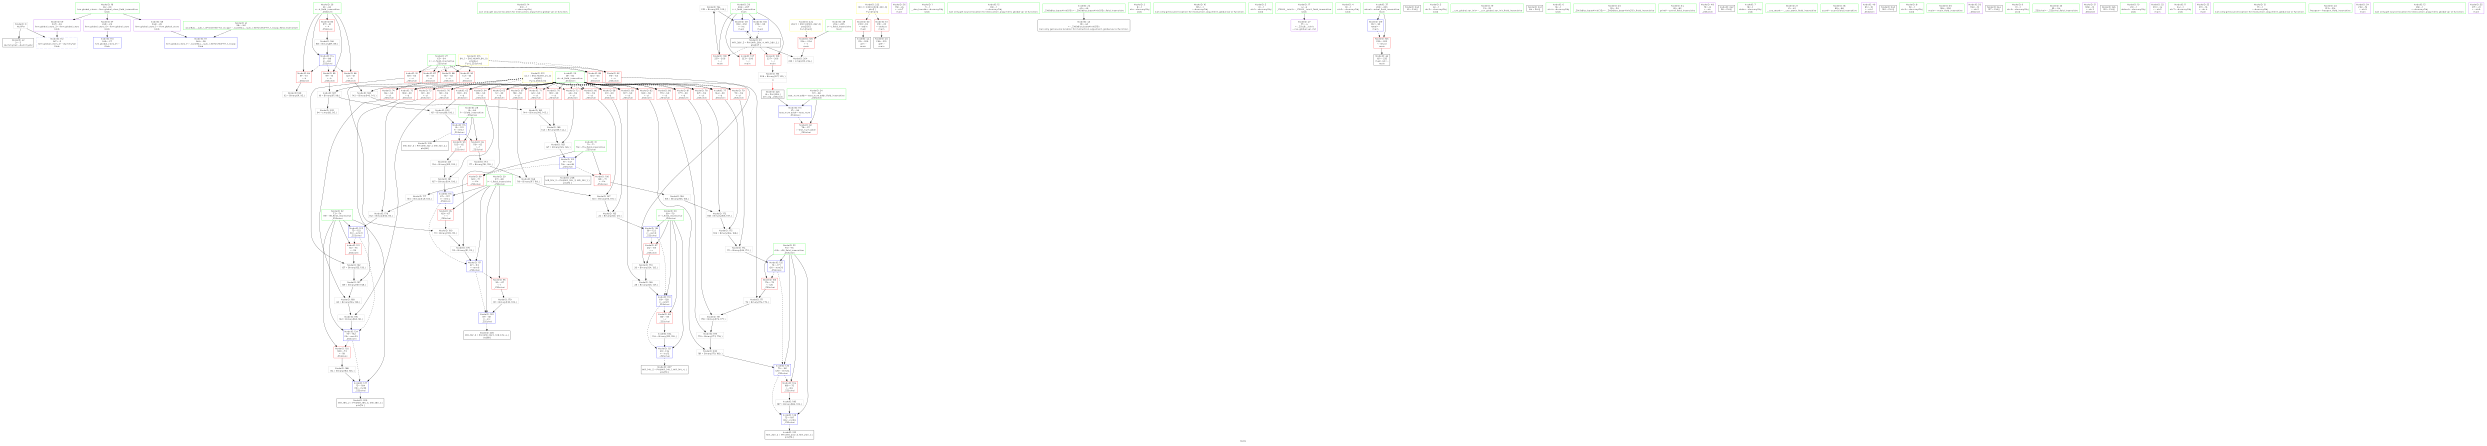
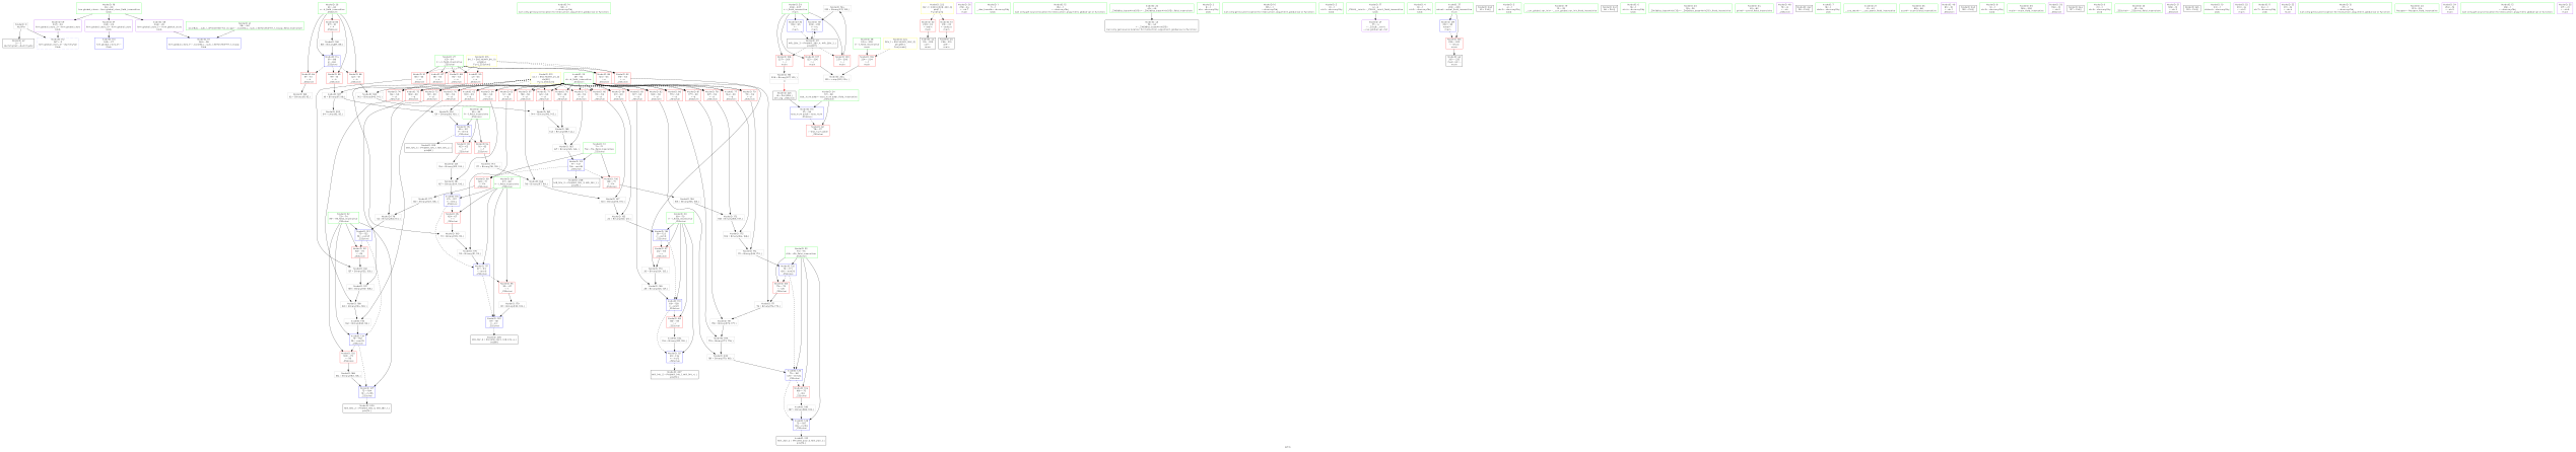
  digraph {
    fontname=Montserrat
    label=SVFG
    node [color=red fontname=Montserrat shape=record]
    edge [fontname=Montserrat style=solid]
    n1 [color=grey label="{NodeID: 0\nNullPtr}"]
    n2 [color=black label="{NodeID: 42\n2\<--3\ndummyVal\<--dummyVal\n}"]
    n3 [color=blue label="{NodeID: 112\n247\<--3\nllvm.global_ctors_2\<--dummyVal\nGlob }" style=dotted]
    n4 [color=grey label="{NodeID: 180\n142 = Binary(140, 141, )\n}"]
    n5 [color=grey label="{NodeID: 182\n144 = Binary(142, 143, )\n}"]
    n6 [color=grey label="{NodeID: 185\n145 = Binary(139, 144, )\n}"]
    n7 [color=grey label="{NodeID: 183\n147 = Binary(145, 146, )\n}"]
    n8 [label="{NodeID: 97\n124\<--69\n\<--r\n_Z5Solvei\n}"]
    n9 [color=grey label="{NodeID: 170\n126 = Binary(124, 125, )\n}"]
    n10 [color=grey label="{NodeID: 169\n128 = Binary(126, 127, )\n}"]
    n11 [color=blue label="{NodeID: 119\n69\<--128\nr\<--rem11\n_Z5Solvei\n}"]
    n12 [color=green label="{NodeID: 14\n93\<--1\n\<--dummyObj\nCan only get source location for instruction, argument, global var or function.}"]
    n13 [color=grey label="{NodeID: 194\n232 = Binary(231, 105, )\n}"]
    n14 [color=blue label="{NodeID: 131\n206\<--232\ni\<--inc\nmain\n}"]
    n15 [color=black label="{NodeID: 211\nMR_28V_3 = PHI(MR_28V_4, MR_28V_2, )\npts\{207 \}\n}"]
    n16 [label="{NodeID: 107\n223\<--206\n\<--i\nmain\n}"]
    n17 [label="{NodeID: 108\n227\<--206\n\<--i\nmain\n}"]
    n18 [label="{NodeID: 109\n231\<--206\n\<--i\nmain\n}"]
    n19 [color=blue label="{NodeID: 111\n246\<--28\nllvm.global_ctors_1\<--_GLOBAL__sub_I_WYOCMWYH_1_0.cpp\nGlob }"]
    n20 [color=green label="{NodeID: 28\n65\<--66\nf\<--f_field_insensitive\n_Z5Solvei\n}"]
    n21 [label="{NodeID: 93\n103\<--65\n\<--f\n_Z5Solvei\n}"]
    n22 [label="{NodeID: 94\n116\<--65\n\<--f\n_Z5Solvei\n}"]
    n23 [color=blue label="{NodeID: 115\n65\<--101\nf\<--rem2\n_Z5Solvei\n}"]
    n24 [color=grey label="{NodeID: 201\n104 = Binary(103, 105, )\n}"]
    n25 [color=grey label="{NodeID: 173\n117 = Binary(116, 105, )\n}"]
    n26 [color=black label="{NodeID: 205\nMR_10V_3 = PHI(MR_10V_1, MR_10V_2, )\npts\{66 \}\n}"]
    n27 [color=grey label="{NodeID: 181\n107 = Binary(104, 106, )\n}"]
    n28 [color=grey label="{NodeID: 168\n119 = Binary(117, 118, )\n}"]
    n29 [color=black label="{NodeID: 208\nMR_16V_2 = PHI(MR_16V_3, MR_16V_1, )\npts\{72 \}\n}"]
    n30 [color=blue label="{NodeID: 125\n75\<--171\nr26\<--rem30\n_Z5Solvei\n}"]
    n31 [label="{NodeID: 103\n174\<--75\n\<--r26\n_Z5Solvei\n}"]
    n32 [color=blue label="{NodeID: 126\n75\<--181\nr26\<--rem34\n_Z5Solvei\n}"]
    n33 [color=grey label="{NodeID: 171\n176 = Binary(174, 175, )\n}"]
    n34 [label="{NodeID: 104\n186\<--75\n\<--r26\n_Z5Solvei\n}"]
    n35 [color=blue label="{NodeID: 128\n75\<--187\nr26\<--inc36\n_Z5Solvei\n}"]
    n36 [color=grey label="{NodeID: 191\n178 = Binary(176, 177, )\n}"]
    n37 [color=grey label="{NodeID: 186\n187 = Binary(186, 105, )\n}"]
    n38 [color=black label="{NodeID: 210\nMR_20V_2 = PHI(MR_20V_5, MR_20V_1, )\npts\{76 \}\n}"]
    n39 [color=yellow label="{NodeID: 222\n22V_1 = ENCHI(MR_22V_0)\npts\{1 \}\nFun[main]}" style=double]
    n40 [label="{NodeID: 60\n209\<--18\n\<--stdin\nmain\n}"]
    n41 [label="{NodeID: 61\n215\<--23\n\<--stdout\nmain\n}"]
    n42 [color=black label="{NodeID: 44\n212\<--209\ncall\<--\nmain\n}"]
    n43 [color=black label="{NodeID: 45\n218\<--215\ncall1\<--\nmain\n}"]
    n44 [color=purple label="{NodeID: 56\n219\<--24\n\<--.str.7\nmain\n}"]
    n45 [label="{NodeID: 70\n139\<--59\n\<--d\n_Z5Solvei\n}"]
    n46 [color=blue label="{NodeID: 122\n71\<--147\nf14\<--rem18\n_Z5Solvei\n}"]
    n47 [color=grey label="{NodeID: 167\n120 = Binary(115, 119, )\n}"]
    n48 [color=grey label="{NodeID: 165\n122 = Binary(120, 121, )\n}"]
    n49 [color=blue label="{NodeID: 118\n69\<--122\nr\<--rem9\n_Z5Solvei\n}"]
    n50 [label="{NodeID: 84\n91\<--61\n\<--k\n_Z5Solvei\n}"]
    n51 [color=grey label="{NodeID: 189\n92 = Binary(91, 93, )\n}"]
    n52 [color=grey label="{NodeID: 203\n94 = cmp(92, 95, )\n}"]
    n53 [color=green label="{NodeID: 1\n7\<--1\n__dso_handle\<--dummyObj\nGlob }"]
    n54 [color=blue label="{NodeID: 116\n67\<--107\nl\<--rem4\n_Z5Solvei\n}"]
    n55 [label="{NodeID: 95\n109\<--67\n\<--l\n_Z5Solvei\n}"]
    n56 [color=blue label="{NodeID: 117\n67\<--113\nl\<--rem6\n_Z5Solvei\n}"]
    n57 [color=grey label="{NodeID: 190\n111 = Binary(109, 110, )\n}"]
    n58 [label="{NodeID: 96\n130\<--67\n\<--l\n_Z5Solvei\n}"]
    n59 [color=blue label="{NodeID: 120\n67\<--131\nl\<--inc\n_Z5Solvei\n}"]
    n60 [label="{NodeID: 98\n133\<--69\n\<--r\n_Z5Solvei\n}"]
    n61 [color=grey label="{NodeID: 184\n134 = Binary(133, 105, )\n}"]
    n62 [color=blue label="{NodeID: 121\n69\<--134\nr\<--inc12\n_Z5Solvei\n}"]
    n63 [color=black label="{NodeID: 207\nMR_14V_5 = PHI(MR_14V_1, MR_14V_4, )\npts\{70 \}\n}"]
    n64 [color=green label="{NodeID: 15\n95\<--1\n\<--dummyObj\nCan only get source location for instruction, argument, global var or function.}"]
    n65 [color=grey label="{NodeID: 195\n162 = Binary(160, 161, )\n}"]
    n66 [color=blue label="{NodeID: 124\n73\<--162\nl19\<--rem25\n_Z5Solvei\n}"]
    n67 [color=blue label="{NodeID: 127\n73\<--184\nl19\<--inc35\n_Z5Solvei\n}"]
    n68 [label="{NodeID: 102\n183\<--73\n\<--l19\n_Z5Solvei\n}"]
    n69 [color=black label="{NodeID: 209\nMR_18V_2 = PHI(MR_18V_5, MR_18V_1, )\npts\{74 \}\n}"]
    n70 [color=grey label="{NodeID: 188\n184 = Binary(183, 105, )\n}"]
    n71 [color=green label="{NodeID: 29\n67\<--68\nl\<--l_field_insensitive\n_Z5Solvei\n}"]
    n72 [color=grey label="{NodeID: 179\n131 = Binary(130, 105, )\n}"]
    n73 [color=black label="{NodeID: 206\nMR_12V_5 = PHI(MR_12V_1, MR_12V_4, )\npts\{68 \}\n}"]
    n74 [color=grey label="{NodeID: 176\n113 = Binary(111, 112, )\n}"]
    n75 [color=black label="{NodeID: 43\n39\<--40\n\<--_ZNSt8ios_base4InitD1Ev\nCan only get source location for instruction, argument, global var or function.}"]
    n76 [color=purple label="{NodeID: 57\n245\<--26\nllvm.global_ctors_0\<--llvm.global_ctors\nGlob }"]
    n77 [color=blue label="{NodeID: 110\n245\<--27\nllvm.global_ctors_0\<--\nGlob }"]
    n78 [label="{NodeID: 71\n143\<--59\n\<--d\n_Z5Solvei\n}"]
    n79 [label="{NodeID: 85\n97\<--61\n\<--k\n_Z5Solvei\n}"]
    n80 [color=grey label="{NodeID: 187\n99 = Binary(97, 98, )\n}"]
    n81 [color=grey label="{NodeID: 202\n101 = Binary(99, 100, )\n}"]
    n82 [color=green label="{NodeID: 2\n8\<--1\n.str\<--dummyObj\nGlob }"]
    n83 [label="{NodeID: 99\n149\<--71\n\<--f14\n_Z5Solvei\n}"]
    n84 [color=grey label="{NodeID: 177\n150 = Binary(149, 105, )\n}"]
    n85 [color=grey label="{NodeID: 178\n152 = Binary(150, 151, )\n}"]
    n86 [color=blue label="{NodeID: 123\n73\<--152\nl19\<--rem21\n_Z5Solvei\n}"]
    n87 [color=green label="{NodeID: 16\n105\<--1\n\<--dummyObj\nCan only get source location for instruction, argument, global var or function.}"]
    n88 [color=grey label="{NodeID: 196\n166 = Binary(165, 105, )\n}"]
    n89 [color=grey label="{NodeID: 172\n168 = Binary(166, 167, )\n}"]
    n90 [color=grey label="{NodeID: 175\n169 = Binary(164, 168, )\n}"]
    n91 [color=grey label="{NodeID: 174\n171 = Binary(169, 170, )\n}"]
    n92 [color=blue label="{NodeID: 113\n57\<--56\ntest_num.addr\<--test_num\n_Z5Solvei\n}"]
    n93 [label="{NodeID: 62\n78\<--57\n\<--test_num.addr\n_Z5Solvei\n}"]
    n94 [color=green label="{NodeID: 30\n69\<--70\nr\<--r_field_insensitive\n_Z5Solvei\n}"]
    n95 [color=yellow label="{NodeID: 224\n26V_1 = ENCHI(MR_26V_0)\npts\{205 \}\nFun[main]}" style=double]
    n96 [label="{NodeID: 106\n224\<--204\n\<--t\nmain\n}"]
    n97 [color=grey label="{NodeID: 204\n225 = cmp(223, 224, )\n}"]
    n98 [color=purple label="{NodeID: 58\n246\<--26\nllvm.global_ctors_1\<--llvm.global_ctors\nGlob }"]
    n99 [label="{NodeID: 72\n146\<--59\n\<--d\n_Z5Solvei\n}"]
    n100 [label="{NodeID: 100\n165\<--71\n\<--f14\n_Z5Solvei\n}"]
    n101 [label="{NodeID: 86\n140\<--61\n\<--k\n_Z5Solvei\n}"]
    n102 [color=green label="{NodeID: 3\n10\<--1\n.str.1\<--dummyObj\nGlob }"]
    n103 [color=green label="{NodeID: 17\n4\<--6\n_ZStL8__ioinit\<--_ZStL8__ioinit_field_insensitive\nGlob }"]
    n104 [color=purple label="{NodeID: 47\n37\<--4\n\<--_ZStL8__ioinit\n__cxx_global_var_init\n}"]
    n105 [color=grey label="{NodeID: 197\n159 = Binary(157, 158, )\n}"]
    n106 [color=grey label="{NodeID: 198\n160 = Binary(154, 159, )\n}"]
    n107 [color=blue label="{NodeID: 114\n61\<--88\nk\<--dec\n_Z5Solvei\n}"]
    n108 [color=green label="{NodeID: 31\n71\<--72\nf14\<--f14_field_insensitive\n_Z5Solvei\n}"]
    n109 [color=grey label="{NodeID: 193\n228 = Binary(227, 105, )\n|{<s0>10}}"]
    n110 [color=black label="{NodeID: 246\n56 = PHI(228, )\n0th arg _Z5Solvei }"]
    n111 [color=purple label="{NodeID: 59\n247\<--26\nllvm.global_ctors_2\<--llvm.global_ctors\nGlob }"]
    n112 [label="{NodeID: 73\n151\<--59\n\<--d\n_Z5Solvei\n}"]
    n113 [label="{NodeID: 101\n155\<--73\n\<--l19\n_Z5Solvei\n}"]
    n114 [label="{NodeID: 87\n98\<--63\n\<--n\n_Z5Solvei\n}"]
    n115 [color=green label="{NodeID: 4\n12\<--1\n.str.2\<--dummyObj\nGlob }"]
    n116 [color=grey label="{NodeID: 192\n157 = Binary(155, 156, )\n}"]
    n117 [color=green label="{NodeID: 18\n26\<--30\nllvm.global_ctors\<--llvm.global_ctors_field_insensitive\nGlob }"]
    n118 [color=green label="{NodeID: 32\n73\<--74\nl19\<--l19_field_insensitive\n_Z5Solvei\n}"]
    n119 [color=blue label="{NodeID: 129\n202\<--95\nretval\<--\nmain\n}"]
    n120 [label="{NodeID: 105\n235\<--202\n\<--retval\nmain\n}"]
    n121 [color=black label="{NodeID: 46\n201\<--235\nmain_ret\<--\nmain\n}"]
    n122 [color=black label="{NodeID: 240\n80 = PHI()\n}"]
    n123 [label="{NodeID: 74\n154\<--59\n\<--d\n_Z5Solvei\n}"]
    n124 [color=grey label="{NodeID: 199\n179 = Binary(173, 178, )\n}"]
    n125 [color=grey label="{NodeID: 200\n181 = Binary(179, 180, )\n}"]
    n126 [label="{NodeID: 88\n110\<--63\n\<--n\n_Z5Solvei\n}"]
    n127 [color=green label="{NodeID: 5\n14\<--1\n.str.3\<--dummyObj\nGlob }"]
    n128 [color=green label="{NodeID: 19\n31\<--32\n__cxx_global_var_init\<--__cxx_global_var_init_field_insensitive\n}"]
    n129 [color=green label="{NodeID: 33\n75\<--76\nr26\<--r26_field_insensitive\n_Z5Solvei\n}"]
    n130 [color=yellow label="{NodeID: 213\n4V_1 = ENCHI(MR_4V_0)\npts\{60 \}\nFun[_Z5Solvei]}" style=double]
    n131 [label="{NodeID: 63\n100\<--59\n\<--d\n_Z5Solvei\n}"]
    n132 [label="{NodeID: 64\n106\<--59\n\<--d\n_Z5Solvei\n}"]
    n133 [label="{NodeID: 65\n112\<--59\n\<--d\n_Z5Solvei\n}"]
    n134 [label="{NodeID: 66\n115\<--59\n\<--d\n_Z5Solvei\n}"]
    n135 [label="{NodeID: 67\n118\<--59\n\<--d\n_Z5Solvei\n}"]
    n136 [label="{NodeID: 68\n121\<--59\n\<--d\n_Z5Solvei\n}"]
    n137 [label="{NodeID: 69\n127\<--59\n\<--d\n_Z5Solvei\n}"]
    n138 [label="{NodeID: 75\n158\<--59\n\<--d\n_Z5Solvei\n}"]
    n139 [label="{NodeID: 76\n161\<--59\n\<--d\n_Z5Solvei\n}"]
    n140 [label="{NodeID: 77\n164\<--59\n\<--d\n_Z5Solvei\n}"]
    n141 [label="{NodeID: 78\n167\<--59\n\<--d\n_Z5Solvei\n}"]
    n142 [label="{NodeID: 79\n170\<--59\n\<--d\n_Z5Solvei\n}"]
    n143 [label="{NodeID: 80\n173\<--59\n\<--d\n_Z5Solvei\n}"]
    n144 [label="{NodeID: 81\n177\<--59\n\<--d\n_Z5Solvei\n}"]
    n145 [label="{NodeID: 82\n180\<--59\n\<--d\n_Z5Solvei\n}"]
    n146 [color=blue label="{NodeID: 130\n206\<--95\ni\<--\nmain\n}"]
    n147 [color=black label="{NodeID: 241\n84 = PHI()\n}"]
    n148 [label="{NodeID: 89\n125\<--63\n\<--n\n_Z5Solvei\n}"]
    n149 [color=green label="{NodeID: 6\n16\<--1\n.str.4\<--dummyObj\nGlob }"]
    n150 [color=green label="{NodeID: 20\n35\<--36\n_ZNSt8ios_base4InitC1Ev\<--_ZNSt8ios_base4InitC1Ev_field_insensitive\n}"]
    n151 [color=green label="{NodeID: 34\n81\<--82\nprintf\<--printf_field_insensitive\n}"]
    n152 [color=purple label="{NodeID: 48\n79\<--8\n\<--.str\n_Z5Solvei\n}"]
    n153 [color=black label="{NodeID: 242\n38 = PHI()\n}"]
    n154 [label="{NodeID: 90\n141\<--63\n\<--n\n_Z5Solvei\n}"]
    n155 [color=green label="{NodeID: 7\n18\<--1\nstdin\<--dummyObj\nGlob }"]
    n156 [color=green label="{NodeID: 21\n41\<--42\n__cxa_atexit\<--__cxa_atexit_field_insensitive\n}"]
    n157 [color=green label="{NodeID: 35\n85\<--86\nscanf\<--scanf_field_insensitive\n}"]
    n158 [color=yellow label="{NodeID: 215\n8V_1 = ENCHI(MR_8V_0)\npts\{64 \}\nFun[_Z5Solvei]}" style=double]
    n159 [label="{NodeID: 91\n156\<--63\n\<--n\n_Z5Solvei\n}"]
    n160 [label="{NodeID: 92\n175\<--63\n\<--n\n_Z5Solvei\n}"]
    n161 [color=purple label="{NodeID: 49\n83\<--10\n\<--.str.1\n_Z5Solvei\n}"]
    n162 [color=black label="{NodeID: 243\n190 = PHI()\n}"]
    n163 [color=green label="{NodeID: 8\n19\<--1\n.str.5\<--dummyObj\nGlob }"]
    n164 [color=green label="{NodeID: 22\n40\<--46\n_ZNSt8ios_base4InitD1Ev\<--_ZNSt8ios_base4InitD1Ev_field_insensitive\n}"]
    n165 [color=green label="{NodeID: 36\n199\<--200\nmain\<--main_field_insensitive\n}"]
    n166 [color=purple label="{NodeID: 50\n136\<--12\n\<--.str.2\n_Z5Solvei\n}"]
    n167 [color=black label="{NodeID: 244\n137 = PHI()\n}"]
    n168 [color=green label="{NodeID: 9\n21\<--1\n.str.6\<--dummyObj\nGlob }"]
    n169 [color=green label="{NodeID: 23\n53\<--54\n_Z5Solvei\<--_Z5Solvei_field_insensitive\n}"]
    n170 [color=green label="{NodeID: 37\n202\<--203\nretval\<--retval_field_insensitive\nmain\n}"]
    n171 [color=purple label="{NodeID: 51\n189\<--12\n\<--.str.2\n_Z5Solvei\n}"]
    n172 [color=black label="{NodeID: 245\n220 = PHI()\n}"]
    n173 [color=green label="{NodeID: 10\n23\<--1\nstdout\<--dummyObj\nGlob }"]
    n174 [color=green label="{NodeID: 24\n57\<--58\ntest_num.addr\<--test_num.addr_field_insensitive\n_Z5Solvei\n}"]
    n175 [color=green label="{NodeID: 38\n204\<--205\nt\<--t_field_insensitive\nmain\n}"]
    n176 [color=purple label="{NodeID: 52\n210\<--14\n\<--.str.3\nmain\n}"]
    n177 [color=green label="{NodeID: 11\n24\<--1\n.str.7\<--dummyObj\nGlob }"]
    n178 [color=green label="{NodeID: 25\n59\<--60\nd\<--d_field_insensitive\n_Z5Solvei\n}"]
    n179 [color=green label="{NodeID: 39\n206\<--207\ni\<--i_field_insensitive\nmain\n}"]
    n180 [color=purple label="{NodeID: 53\n211\<--16\n\<--.str.4\nmain\n}"]
    n181 [color=green label="{NodeID: 12\n27\<--1\n\<--dummyObj\nCan only get source location for instruction, argument, global var or function.}"]
    n182 [color=green label="{NodeID: 26\n61\<--62\nk\<--k_field_insensitive\n_Z5Solvei\n}"]
    n183 [label="{NodeID: 83\n87\<--61\n\<--k\n_Z5Solvei\n}"]
    n184 [color=grey label="{NodeID: 166\n88 = Binary(87, 89, )\n}"]
    n185 [color=green label="{NodeID: 40\n213\<--214\nfreopen\<--freopen_field_insensitive\n}"]
    n186 [color=purple label="{NodeID: 54\n216\<--19\n\<--.str.5\nmain\n}"]
    n187 [color=green label="{NodeID: 13\n89\<--1\n\<--dummyObj\nCan only get source location for instruction, argument, global var or function.}"]
    n188 [color=green label="{NodeID: 27\n63\<--64\nn\<--n_field_insensitive\n_Z5Solvei\n}"]
    n189 [color=green label="{NodeID: 41\n28\<--241\n_GLOBAL__sub_I_WYOCMWYH_1_0.cpp\<--_GLOBAL__sub_I_WYOCMWYH_1_0.cpp_field_insensitive\n}"]
    n190 [color=purple label="{NodeID: 55\n217\<--21\n\<--.str.6\nmain\n}"]
    n1 -> n2
    n1 -> n3
    n4 -> n5
    n5 -> n6
    n6 -> n7
    n7 -> n46
    n8 -> n9
    n9 -> n10
    n10 -> n11
    n11 -> n60 [style=dashed]
    n11 -> n62 [style=dashed]
    n13 -> n14
    n14 -> n15 [style=dashed]
    n15 -> n14 [style=dashed]
    n15 -> n16 [style=dashed]
    n15 -> n17 [style=dashed]
    n15 -> n18 [style=dashed]
-   n15 -> n97
+   n16 -> n97
    n17 -> n109
    n18 -> n13
    n20 -> n21
    n20 -> n22
    n20 -> n23
    n21 -> n24
    n22 -> n25
    n23 -> n21 [style=dashed]
    n23 -> n22 [style=dashed]
    n23 -> n26 [style=dashed]
    n24 -> n27
    n25 -> n28
    n27 -> n54
    n28 -> n47
    n30 -> n31 [style=dashed]
    n30 -> n32 [style=dashed]
    n31 -> n33
    n32 -> n34 [style=dashed]
    n32 -> n35 [style=dashed]
    n33 -> n36
    n34 -> n37
    n35 -> n38 [style=dashed]
    n36 -> n124
    n37 -> n35
    n39 -> n40 [style=dashed]
    n39 -> n41 [style=dashed]
    n40 -> n42
    n41 -> n43
    n45 -> n6
    n46 -> n29 [style=dashed]
    n46 -> n83 [style=dashed]
    n46 -> n100 [style=dashed]
    n47 -> n48
    n48 -> n49
    n49 -> n8 [style=dashed]
    n49 -> n11 [style=dashed]
    n50 -> n51
    n54 -> n55 [style=dashed]
    n54 -> n56 [style=dashed]
    n55 -> n57
    n56 -> n58 [style=dashed]
    n56 -> n59 [style=dashed]
    n57 -> n74
    n58 -> n72
    n59 -> n73 [style=dashed]
    n60 -> n61
    n61 -> n62
    n62 -> n63 [style=dashed]
    n65 -> n66
    n66 -> n67 [style=dashed]
    n66 -> n68 [style=dashed]
    n67 -> n69 [style=dashed]
    n68 -> n70
    n70 -> n67
    n71 -> n54
    n71 -> n55
    n71 -> n56
    n71 -> n58
    n71 -> n59
    n72 -> n59
    n74 -> n56
    n76 -> n77
    n78 -> n5
    n79 -> n80
    n80 -> n52
    n80 -> n81
    n81 -> n23
    n83 -> n84
    n84 -> n85
    n85 -> n86
    n86 -> n66 [style=dashed]
    n86 -> n113 [style=dashed]
    n88 -> n89
    n89 -> n90
    n90 -> n91
    n91 -> n30
    n92 -> n93 [style=dashed]
    n94 -> n8
    n94 -> n11
    n94 -> n49
    n94 -> n60
    n94 -> n62
    n95 -> n96 [style=dashed]
    n96 -> n97
    n98 -> n19
    n99 -> n7
    n100 -> n88
    n101 -> n4
    n103 -> n104
    n105 -> n106
    n106 -> n65
    n107 -> n50 [style=dashed]
    n107 -> n79 [style=dashed]
    n107 -> n101 [style=dashed]
    n108 -> n46
    n108 -> n83
    n108 -> n100
    n109 -> n110 [color=red tailport=s0]
    n110 -> n92
    n111 -> n3
    n112 -> n85
    n113 -> n116
    n114 -> n80
    n116 -> n105
    n117 -> n76
    n117 -> n98
    n117 -> n111
    n118 -> n66
    n118 -> n67
    n118 -> n68
    n118 -> n86
    n118 -> n113
    n119 -> n120 [style=dashed]
    n120 -> n121
    n123 -> n106
    n124 -> n125
    n125 -> n32
    n126 -> n57
    n129 -> n30
    n129 -> n31
    n129 -> n32
    n129 -> n34
    n129 -> n35
    n130 -> n45 [style=dashed]
    n130 -> n78 [style=dashed]
    n130 -> n99 [style=dashed]
    n130 -> n112 [style=dashed]
    n130 -> n123 [style=dashed]
    n130 -> n131 [style=dashed]
    n130 -> n132 [style=dashed]
    n130 -> n133 [style=dashed]
    n130 -> n134 [style=dashed]
    n130 -> n135 [style=dashed]
    n130 -> n136 [style=dashed]
    n130 -> n137 [style=dashed]
    n130 -> n138 [style=dashed]
    n130 -> n139 [style=dashed]
    n130 -> n140 [style=dashed]
    n130 -> n141 [style=dashed]
    n130 -> n142 [style=dashed]
    n130 -> n143 [style=dashed]
    n130 -> n144 [style=dashed]
    n130 -> n145 [style=dashed]
    n131 -> n81
    n132 -> n27
    n133 -> n74
    n134 -> n47
    n135 -> n28
    n136 -> n48
    n137 -> n10
    n138 -> n105
    n139 -> n65
    n140 -> n90
    n141 -> n89
    n142 -> n91
    n143 -> n124
    n144 -> n36
    n145 -> n125
    n146 -> n15 [style=dashed]
    n148 -> n9
    n154 -> n4
    n158 -> n114 [style=dashed]
    n158 -> n126 [style=dashed]
    n158 -> n148 [style=dashed]
    n158 -> n154 [style=dashed]
    n158 -> n159 [style=dashed]
    n158 -> n160 [style=dashed]
    n159 -> n116
    n160 -> n33
    n164 -> n75
    n170 -> n119
    n170 -> n120
    n174 -> n92
    n174 -> n93
    n175 -> n96
    n178 -> n45
    n178 -> n78
    n178 -> n99
    n178 -> n112
    n178 -> n123
    n178 -> n131
    n178 -> n132
    n178 -> n133
    n178 -> n134
    n178 -> n135
    n178 -> n136
    n178 -> n137
    n178 -> n138
    n178 -> n139
    n178 -> n140
    n178 -> n141
    n178 -> n142
    n178 -> n143
    n178 -> n144
    n178 -> n145
    n179 -> n14
    n179 -> n16
    n179 -> n17
    n179 -> n18
    n179 -> n146
    n182 -> n50
    n182 -> n79
    n182 -> n101
    n182 -> n107
    n182 -> n183
    n183 -> n184
    n184 -> n107
    n188 -> n114
    n188 -> n126
    n188 -> n148
    n188 -> n154
    n188 -> n159
    n188 -> n160
    n189 -> n19
  }
